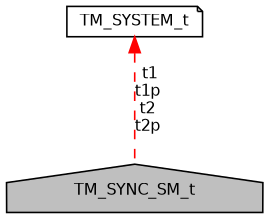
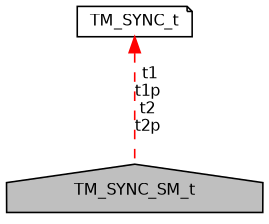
  digraph {
    node [color=black fontname=Helvetica fontsize=10]
    n1 [fillcolor=grey75 fontcolor=black height=0.2 label=TM_SYNC_SM_t shape=house style=filled width=0.4]
-   n2 [height=0.2 label=TM_SYSTEM_t shape=note width=0.4]
+   n2 [height=0.2 label=TM_SYNC_t shape=note width=0.4]
    n2 -> n1 [color=red dir=back fontname=Helvetica fontsize=10 label=" t1\nt1p\nt2\nt2p" labelfontname=Helvetica labelfontsize=10 style=dashed]
  }
